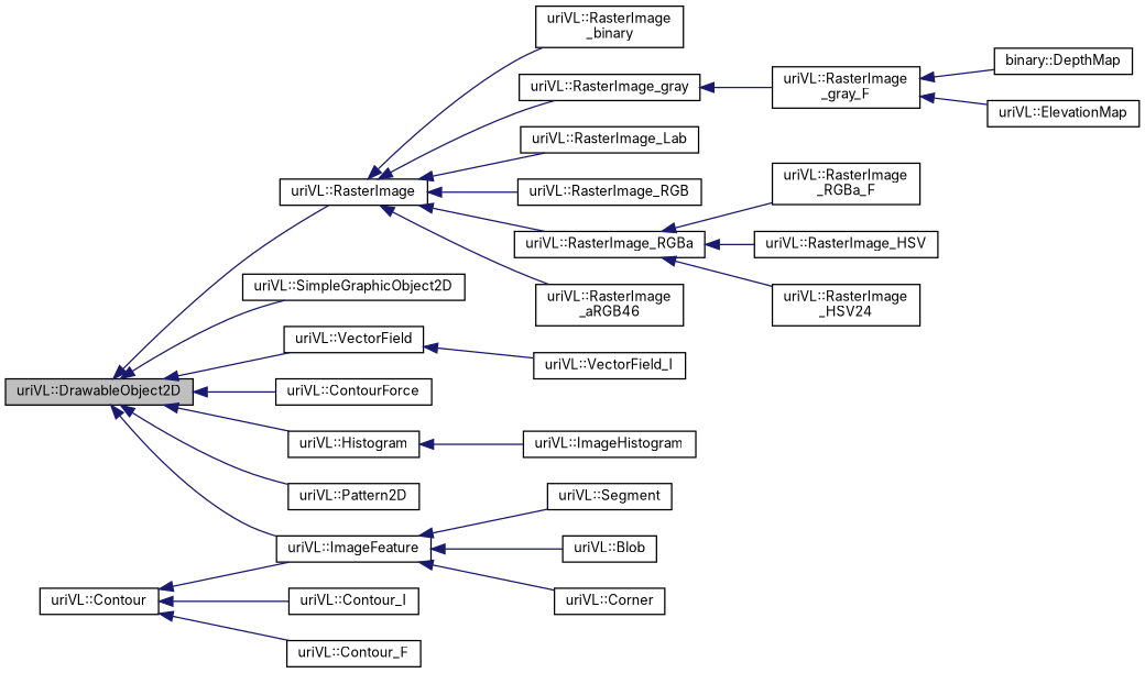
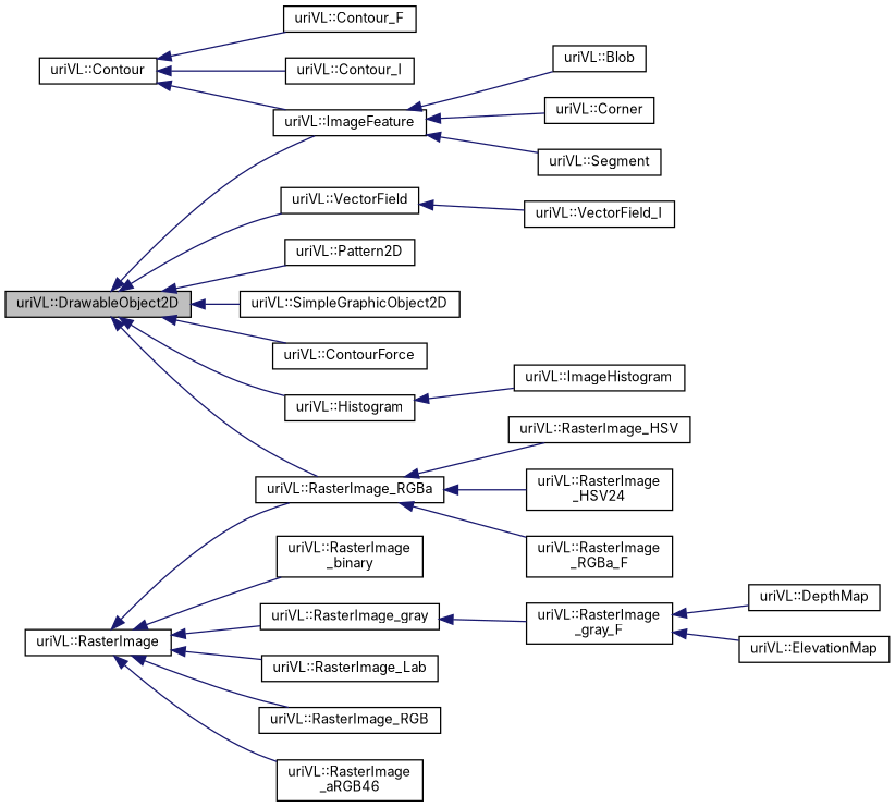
  digraph {
    fontname=Inter
    rankdir=LR
    node [color=black fillcolor=white fontname=Inter fontsize=10 shape=record style=filled]
    edge [color=midnightblue dir=back fontname=Inter fontsize=10 labelfontname=Helvetica labelfontsize=10 style=solid]
    n1 [fillcolor=grey75 fontcolor=black height=0.2 label="uriVL::DrawableObject2D" width=0.4]
    n2 [height=0.2 label="uriVL::ContourForce" width=0.4]
    n3 [height=0.2 label="uriVL::Histogram" width=0.4]
    n4 [height=0.2 label="uriVL::ImageFeature" width=0.4]
    n5 [height=0.2 label="uriVL::Pattern2D" width=0.4]
    n6 [height=0.2 label="uriVL::RasterImage" width=0.4]
    n7 [height=0.2 label="uriVL::SimpleGraphicObject2D" width=0.4]
    n8 [height=0.2 label="uriVL::VectorField" width=0.4]
    n9 [height=0.2 label="uriVL::ImageHistogram" width=0.4]
    n10 [height=0.2 label="uriVL::Blob" width=0.4]
    n11 [height=0.2 label="uriVL::Corner" width=0.4]
    n12 [height=0.2 label="uriVL::Segment" width=0.4]
    n13 [height=0.2 label="uriVL::RasterImage\l_aRGB46" width=0.4]
    n14 [height=0.2 label="uriVL::RasterImage\l_binary" width=0.4]
    n15 [height=0.2 label="uriVL::RasterImage_gray" width=0.4]
    n16 [height=0.2 label="uriVL::RasterImage_Lab" width=0.4]
    n17 [height=0.2 label="uriVL::RasterImage_RGB" width=0.4]
    n18 [height=0.2 label="uriVL::RasterImage_RGBa" width=0.4]
    n19 [height=0.2 label="uriVL::VectorField_I" width=0.4]
    n20 [height=0.2 label="uriVL::Contour" width=0.4]
    n21 [height=0.2 label="uriVL::Contour_F" width=0.4]
    n22 [height=0.2 label="uriVL::Contour_I" width=0.4]
    n23 [height=0.2 label="uriVL::RasterImage\l_gray_F" width=0.4]
    n24 [height=0.2 label="uriVL::RasterImage_HSV" width=0.4]
    n25 [height=0.2 label="uriVL::RasterImage\l_HSV24" width=0.4]
    n26 [height=0.2 label="uriVL::RasterImage\l_RGBa_F" width=0.4]
-   n27 [height=0.2 label="binary::DepthMap" width=0.4]
+   n27 [height=0.2 label="uriVL::DepthMap" width=0.4]
    n28 [height=0.2 label="uriVL::ElevationMap" width=0.4]
    n1 -> n2
    n1 -> n3
    n1 -> n4
    n1 -> n5
-   n1 -> n6
+   n1 -> n18
    n1 -> n7
    n1 -> n8
    n3 -> n9
    n4 -> n10
    n4 -> n11
    n4 -> n12
    n6 -> n13
    n6 -> n14
    n6 -> n15
    n6 -> n16
    n6 -> n17
    n6 -> n18
    n8 -> n19
    n15 -> n23
    n18 -> n24
    n18 -> n25
    n18 -> n26
    n20 -> n4
    n20 -> n21
    n20 -> n22
    n23 -> n27
    n23 -> n28
  }
